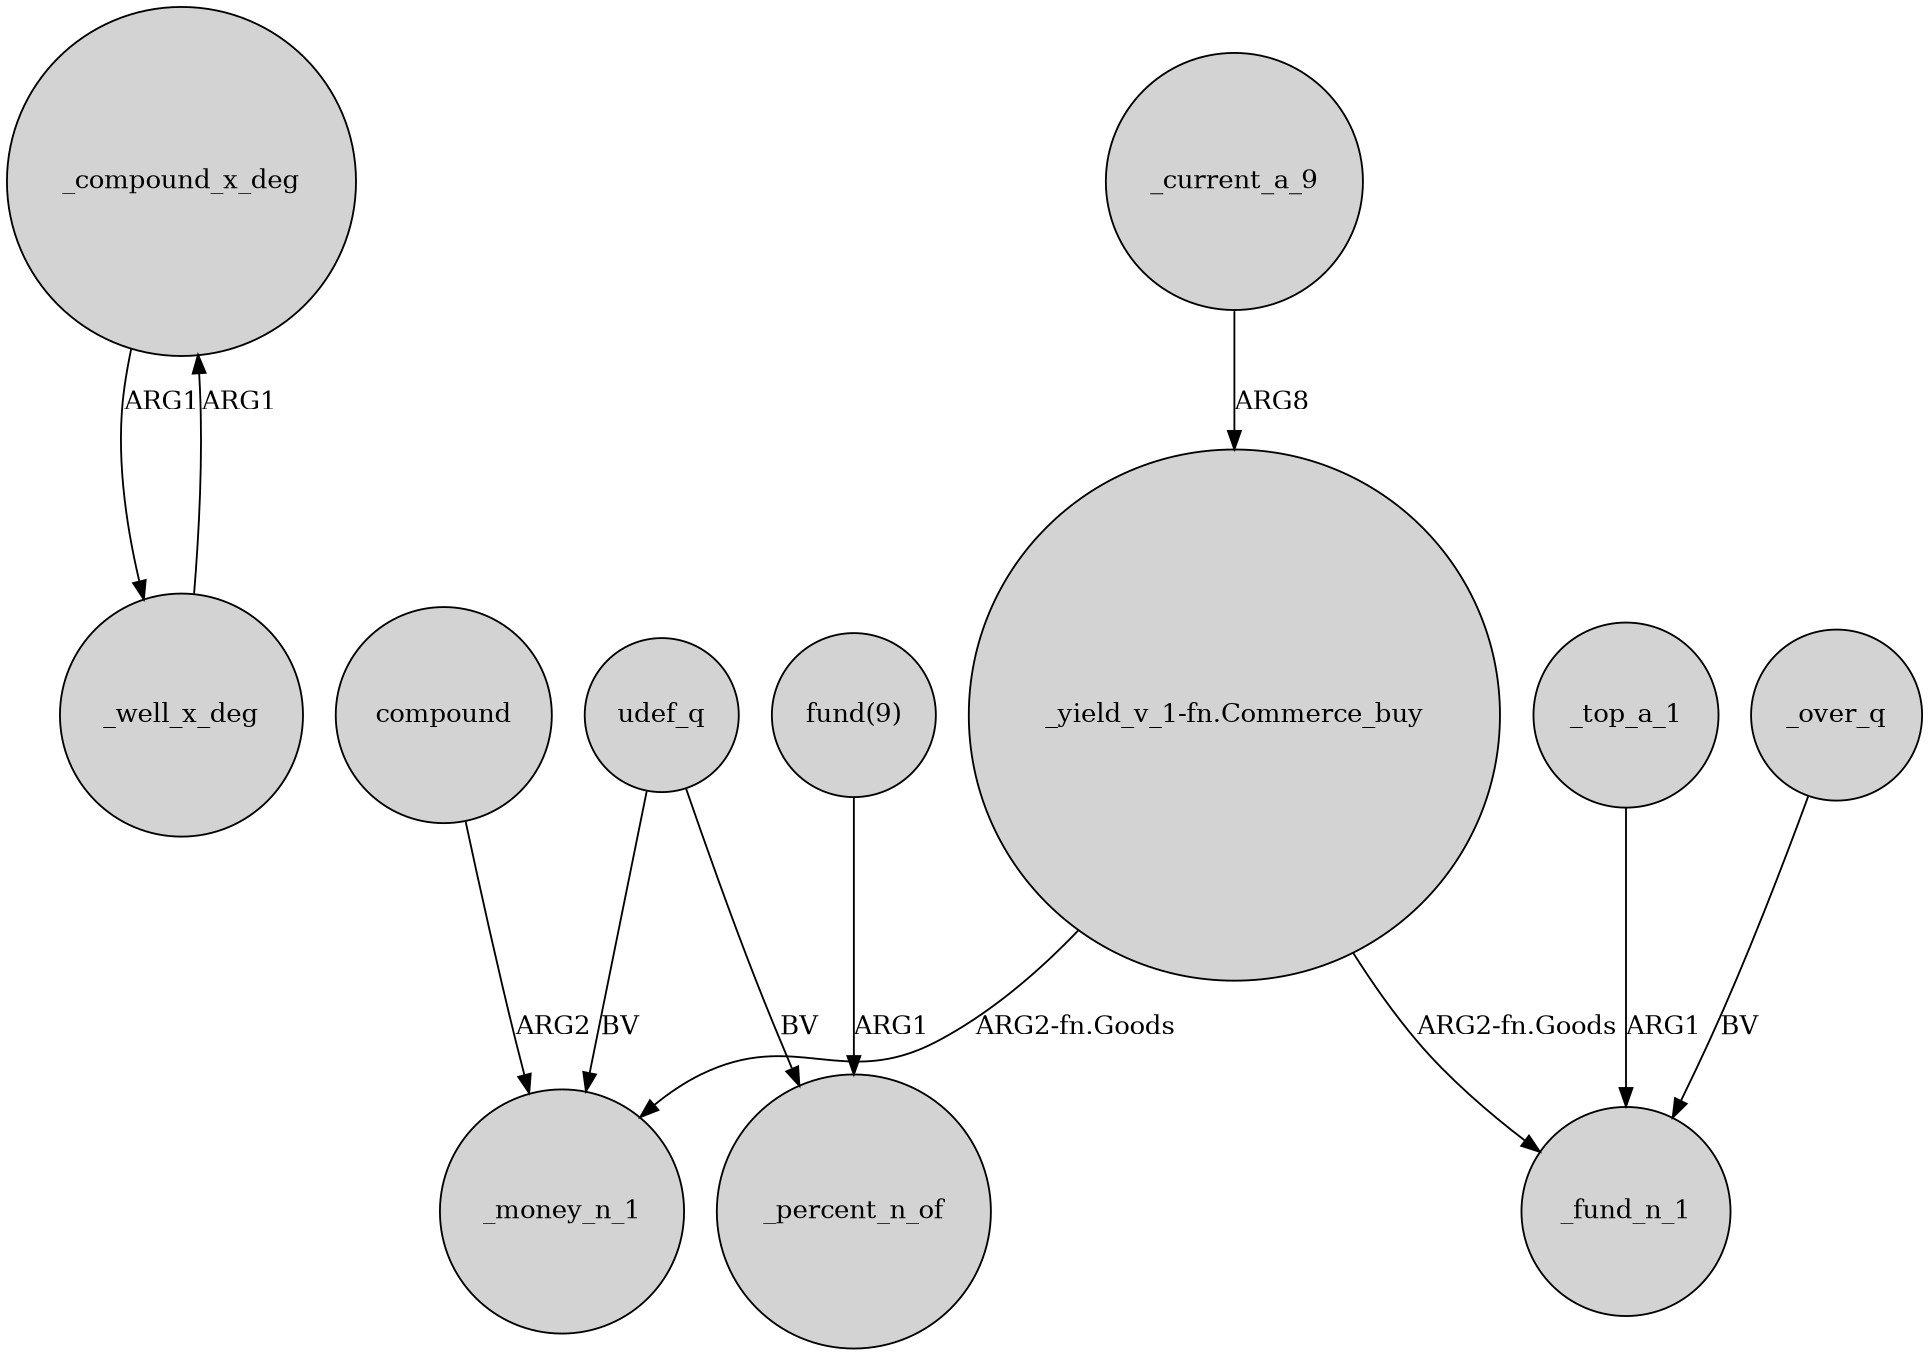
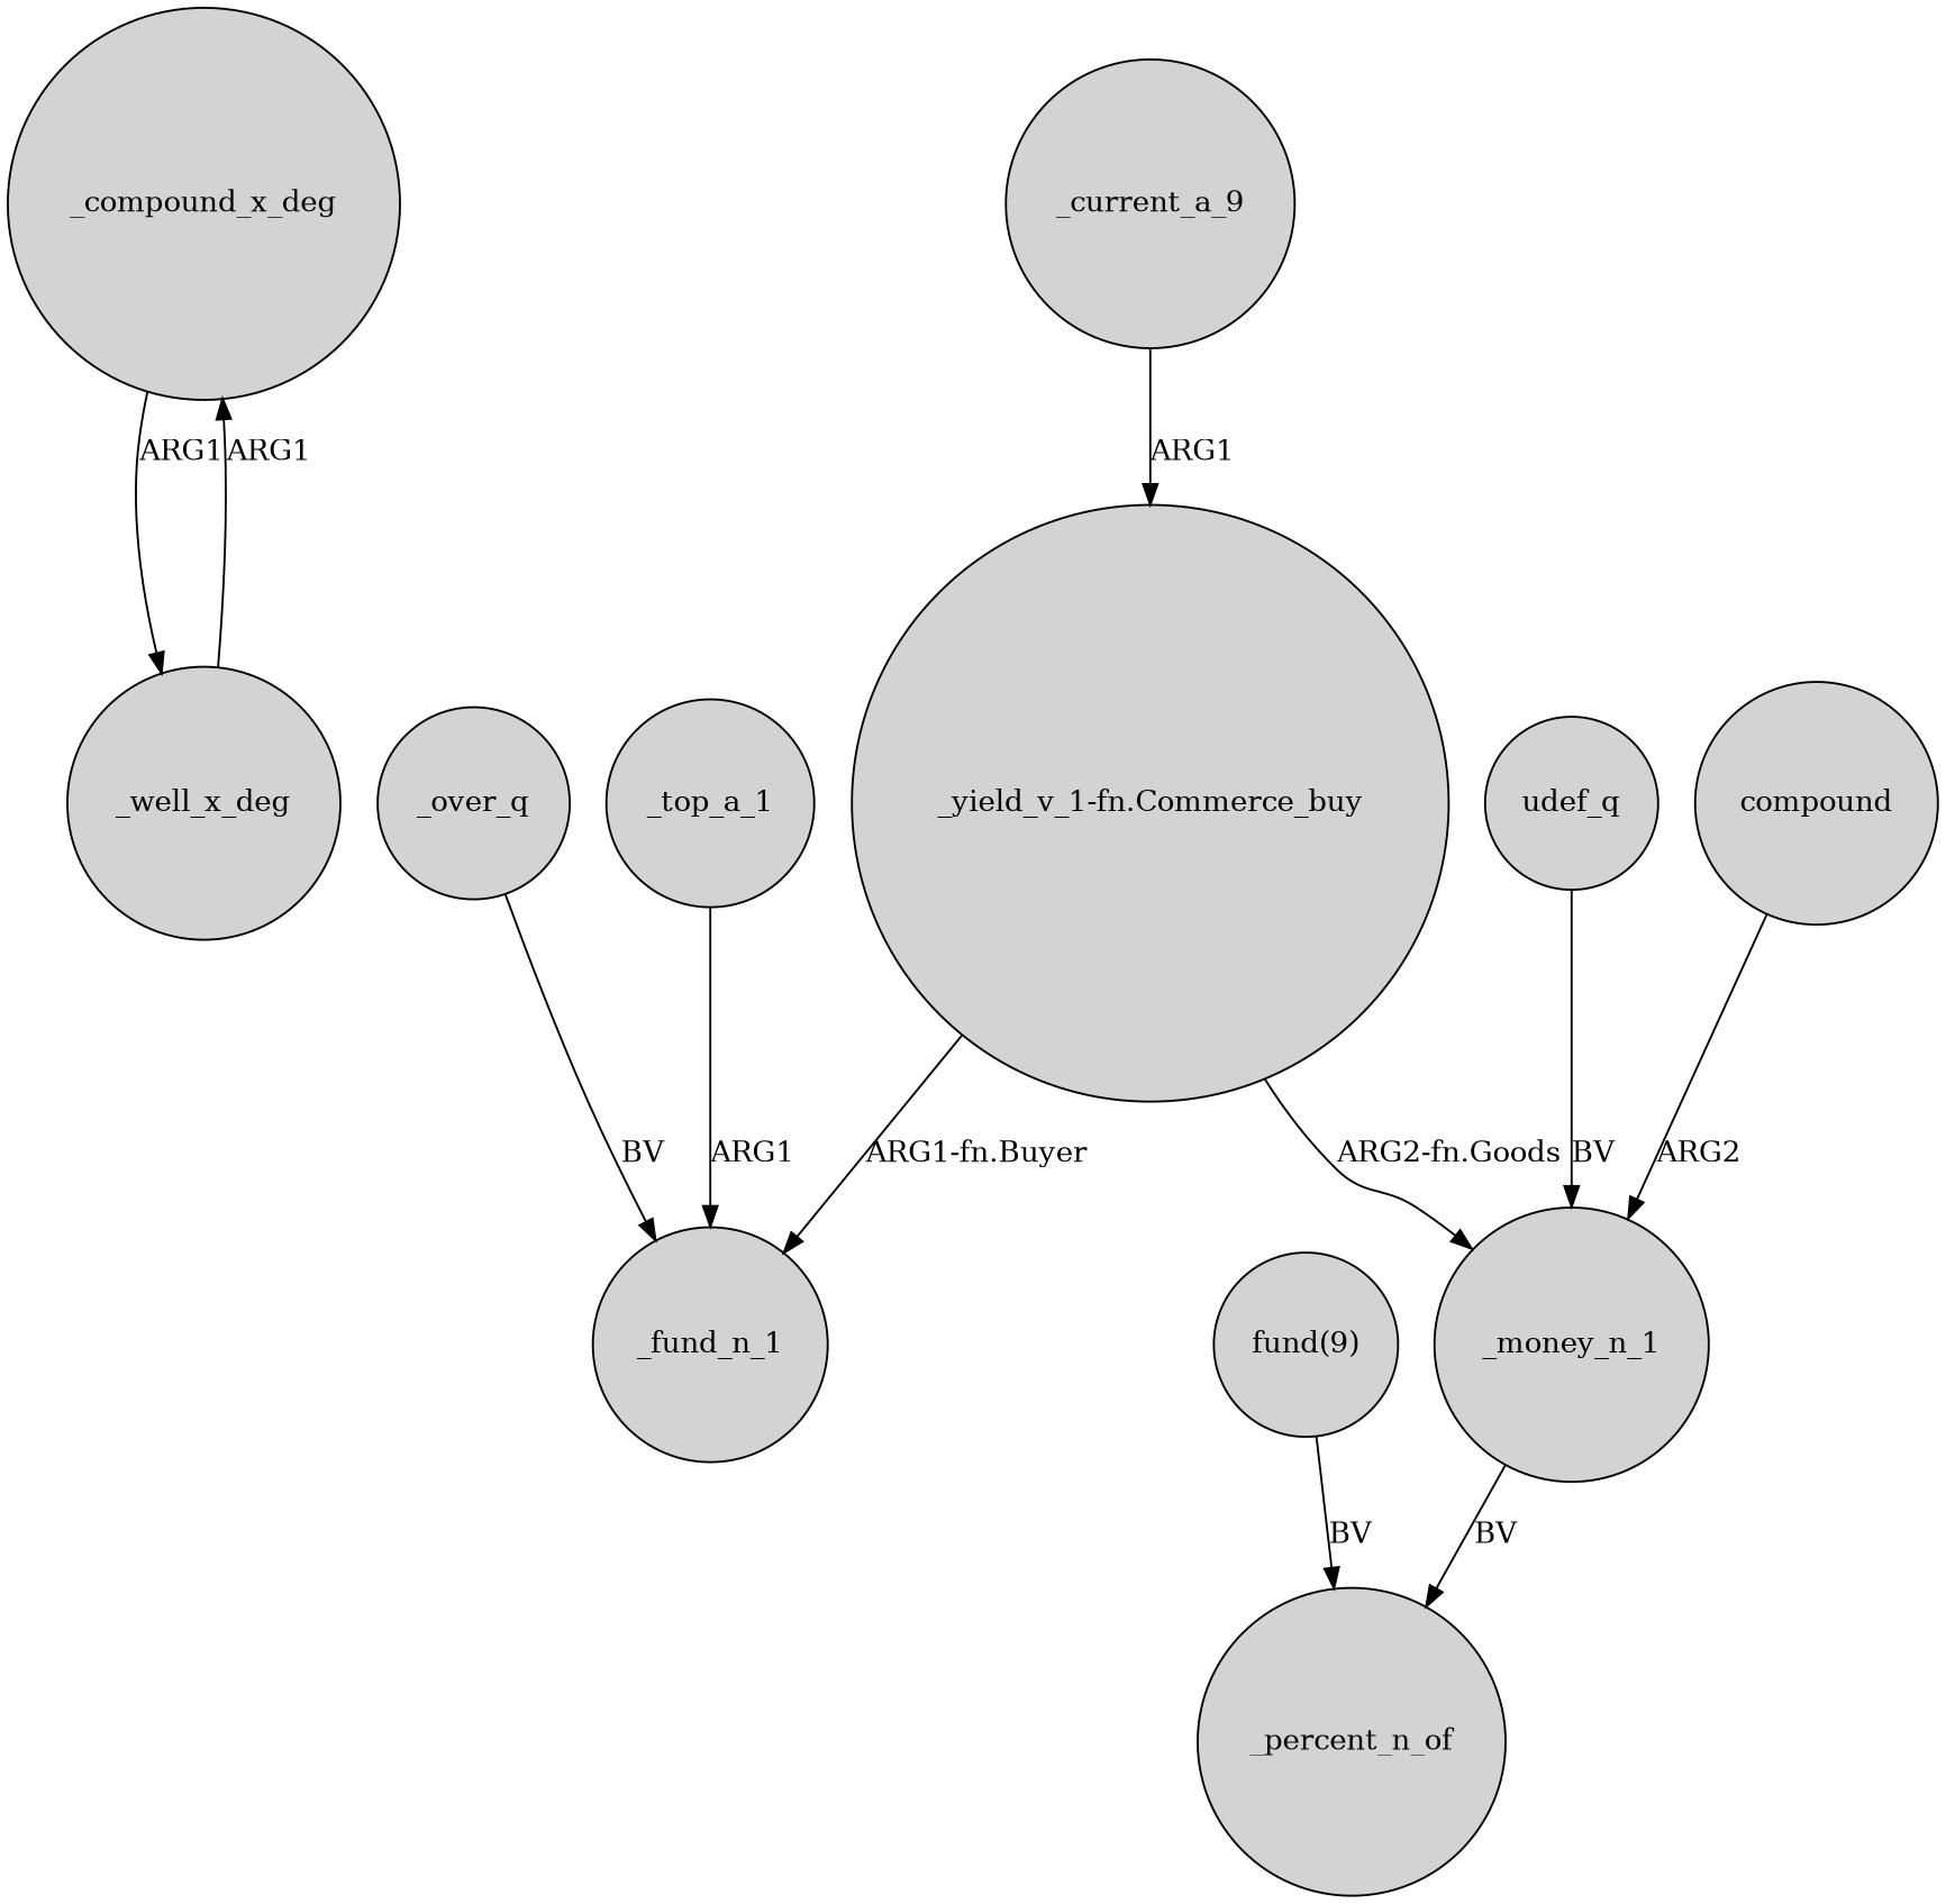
  digraph {
    node [shape=circle style=filled]
    n1 [label=_compound_x_deg]
    _well_x_deg
    udef_q
    _money_n_1
    _percent_n_of
    "_yield_v_1-fn.Commerce_buy"
    _fund_n_1
    n8 [label=_over_q]
    compound
    n10 [label=_current_a_9]
    _top_a_1
    n12 [label="fund(9)"]
    n1 -> _well_x_deg [label=ARG1]
    _well_x_deg -> n1 [label=ARG1]
    udef_q -> _money_n_1 [label=BV]
-   udef_q -> _percent_n_of [label=BV]
+   _money_n_1 -> _percent_n_of [label=BV]
    "_yield_v_1-fn.Commerce_buy" -> _money_n_1 [label="ARG2-fn.Goods"]
-   "_yield_v_1-fn.Commerce_buy" -> _fund_n_1 [label="ARG2-fn.Goods"]
+   "_yield_v_1-fn.Commerce_buy" -> _fund_n_1 [label="ARG1-fn.Buyer"]
    n8 -> _fund_n_1 [label=BV]
    compound -> _money_n_1 [label=ARG2]
-   n10 -> "_yield_v_1-fn.Commerce_buy" [label=ARG8]
+   n10 -> "_yield_v_1-fn.Commerce_buy" [label=ARG1]
    _top_a_1 -> _fund_n_1 [label=ARG1]
-   n12 -> _percent_n_of [label=ARG1]
+   n12 -> _percent_n_of [label=BV]
  }
